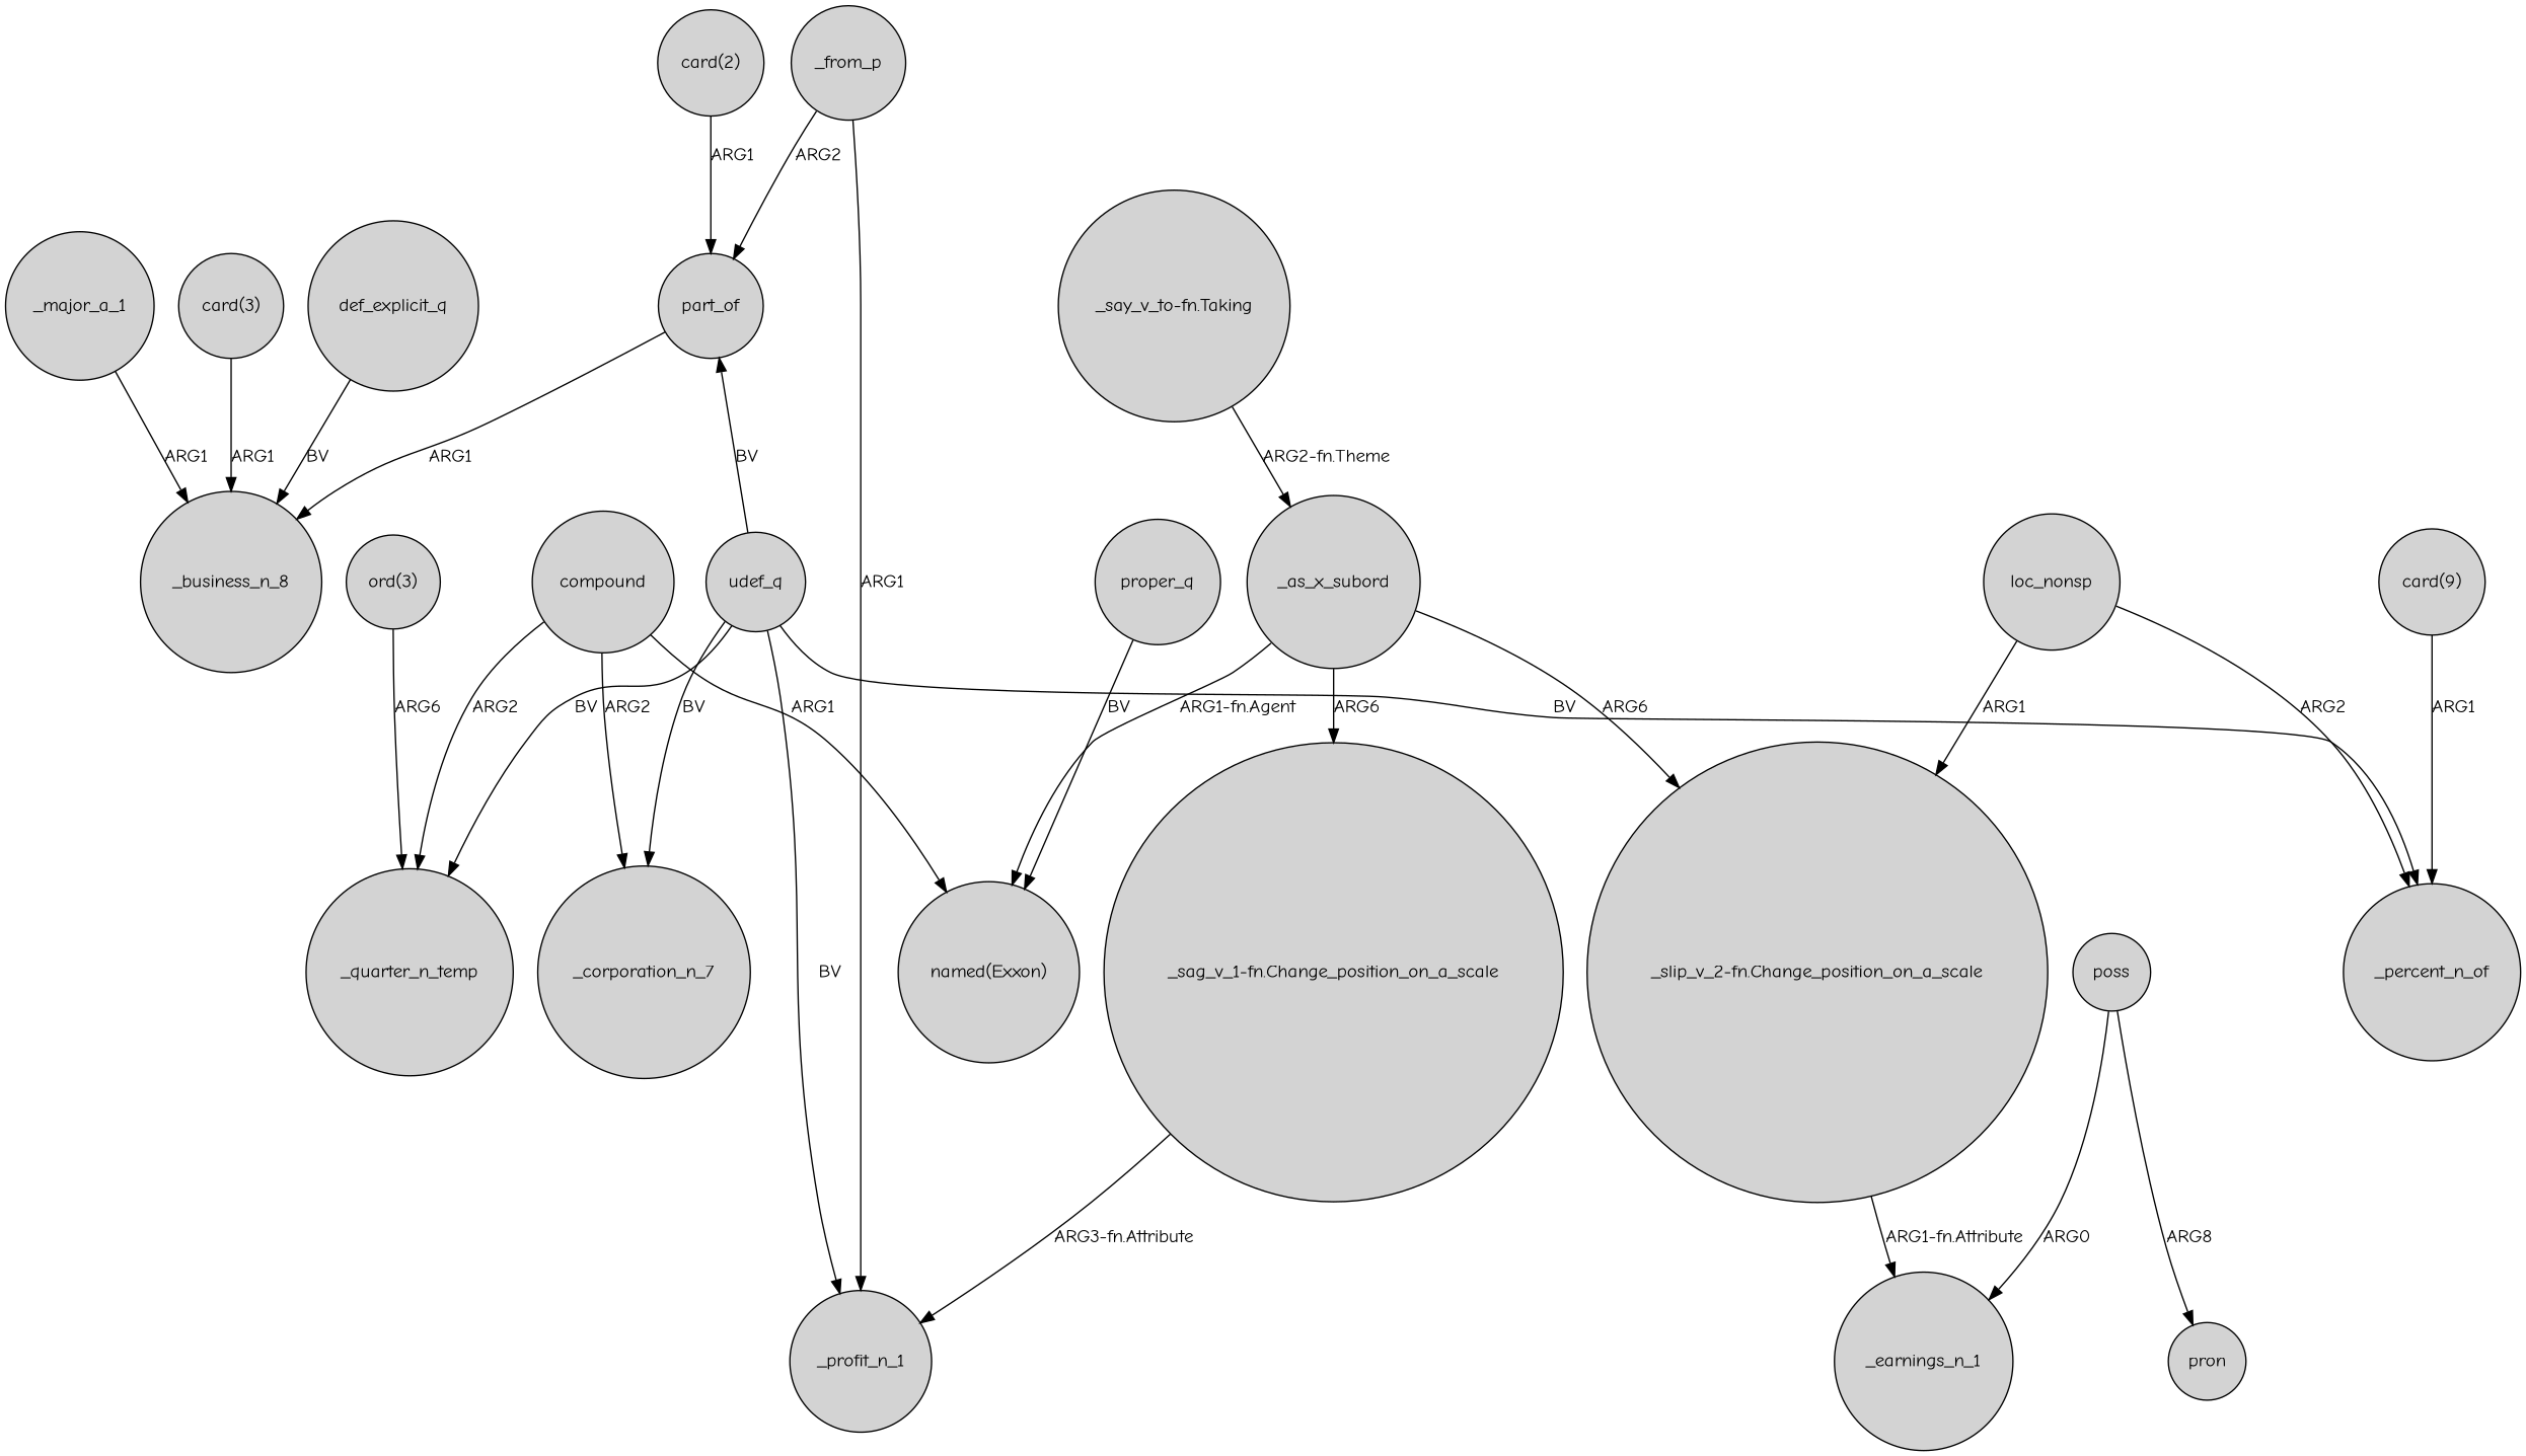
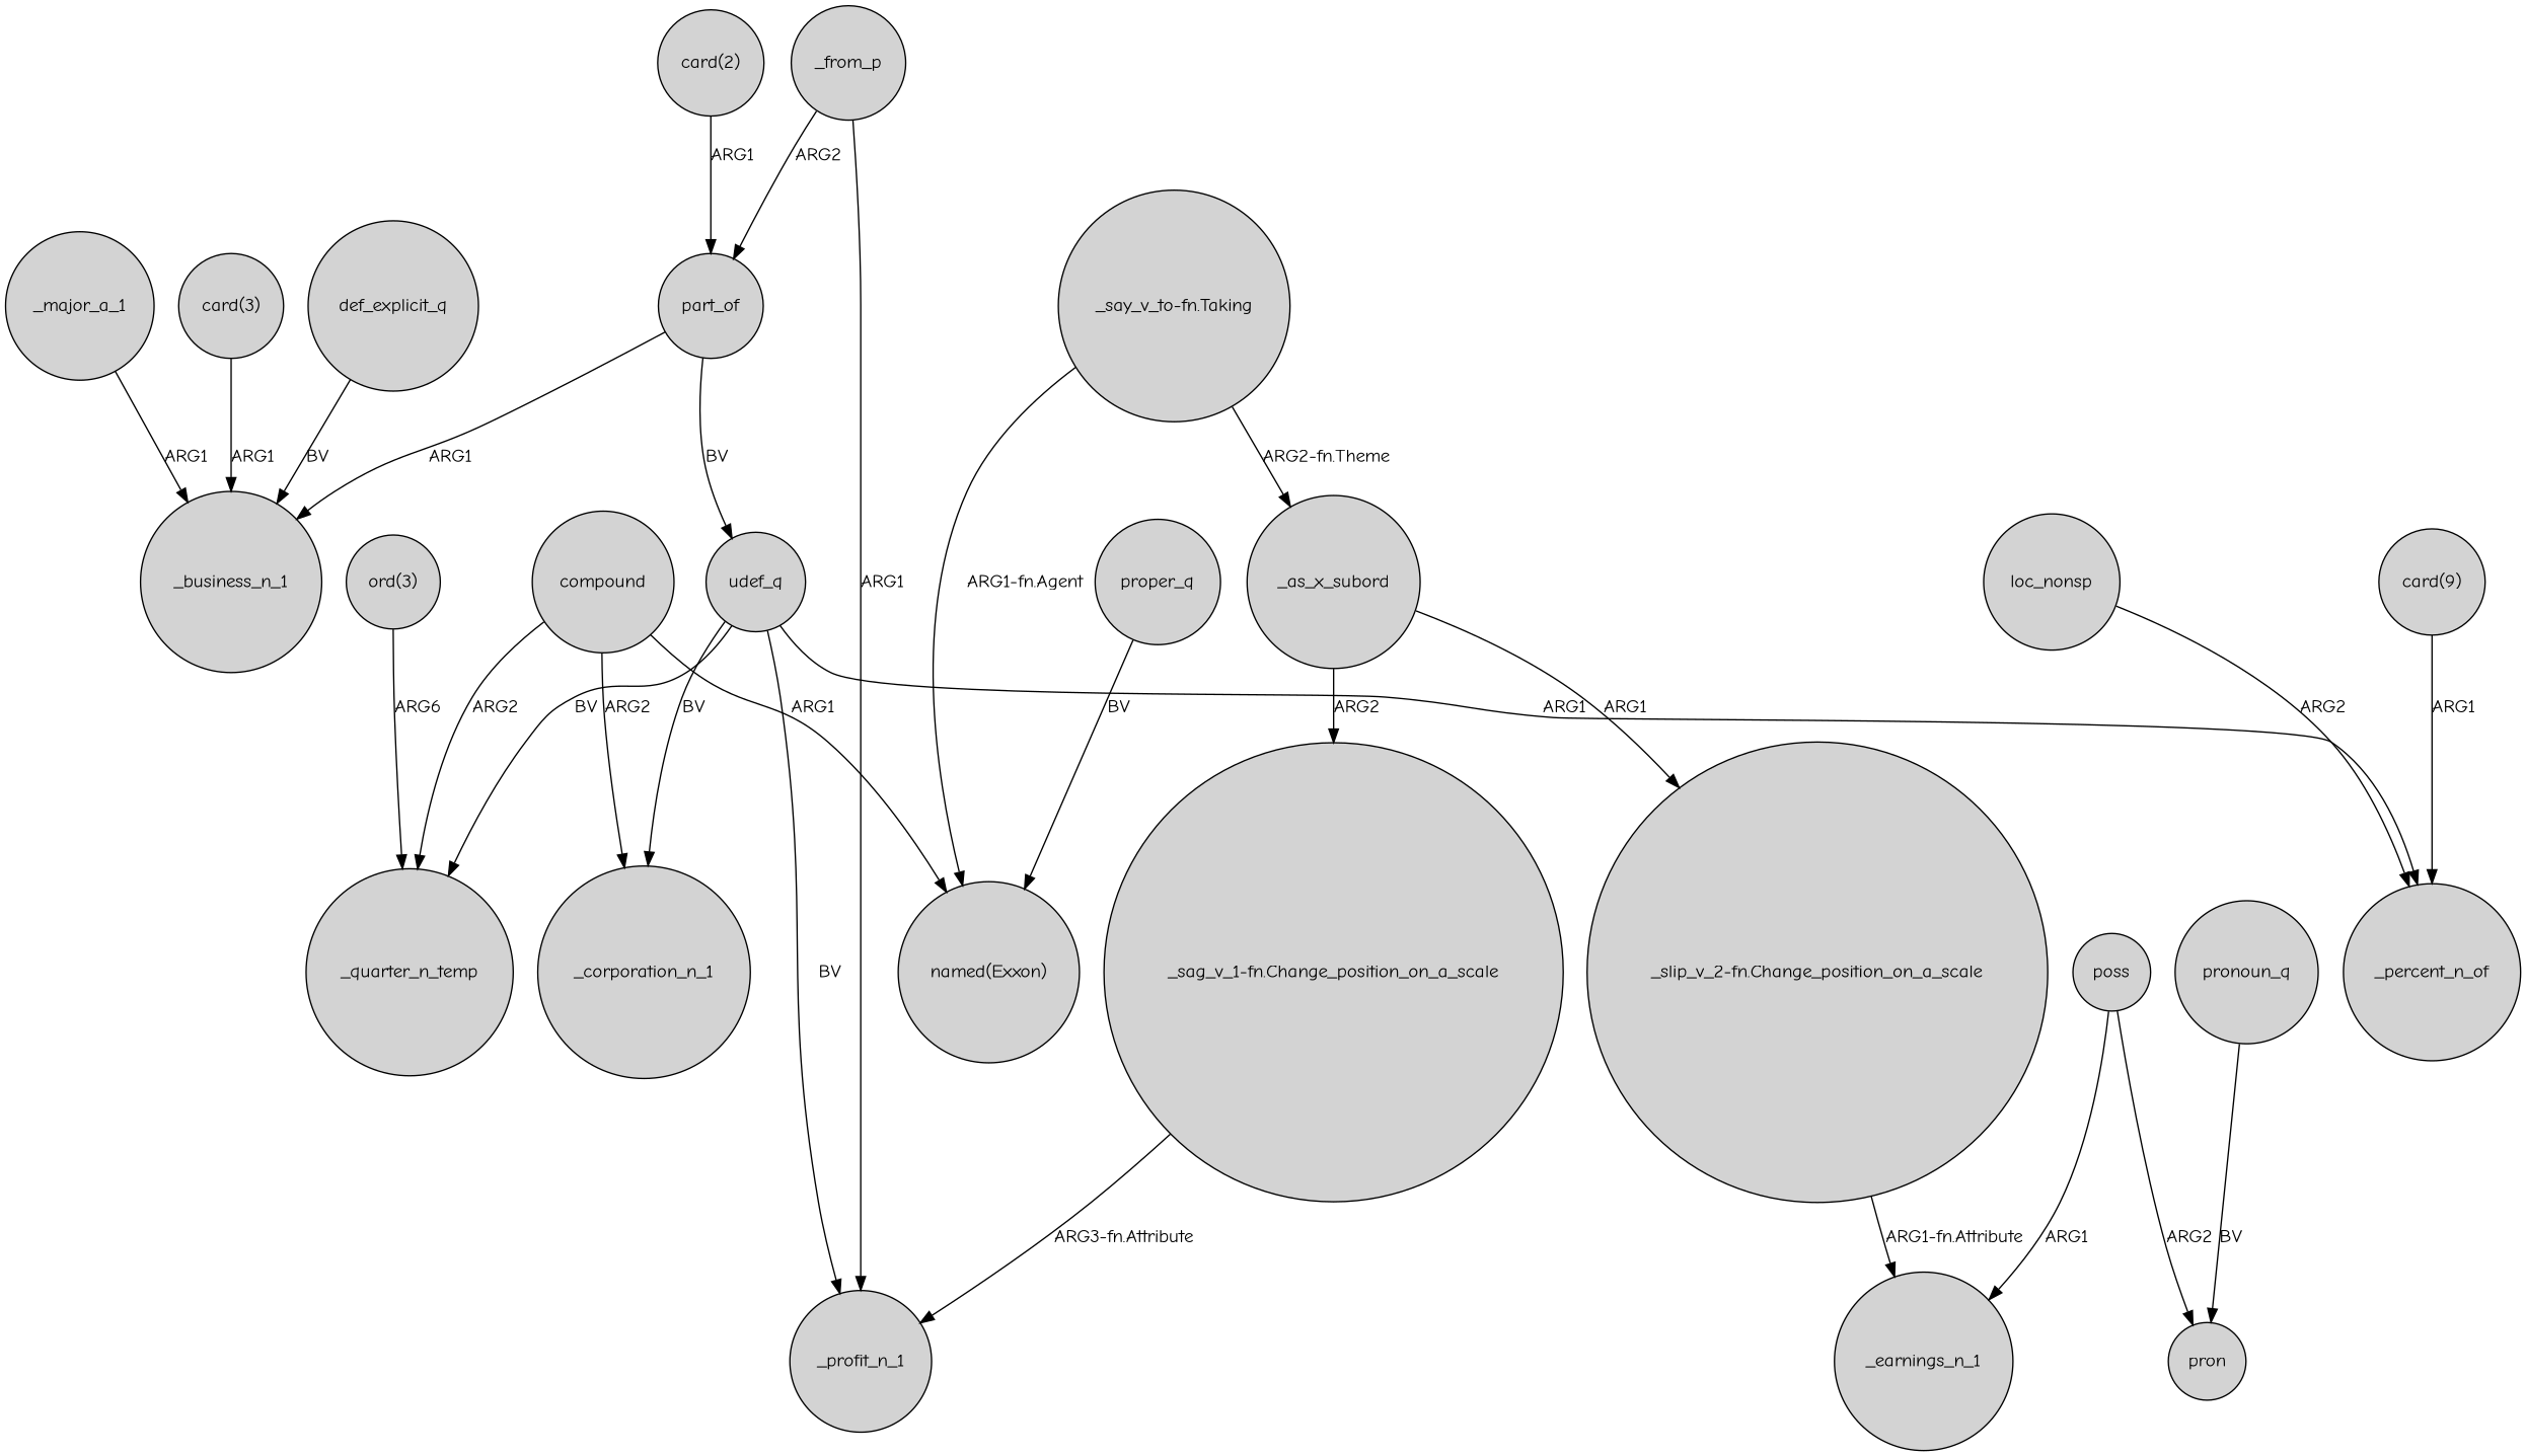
  digraph {
    fontname="Comic Neue"
    node [fontname="Comic Neue" shape=circle style=filled]
    edge [fontname="Comic Neue"]
    def_explicit_q
-   _business_n_1 [label=_business_n_8]
+   _business_n_1
    poss
    _earnings_n_1
    pron
    "ord(3)"
    _quarter_n_temp
    udef_q
    part_of
    _percent_n_of
    _profit_n_1
-   _corporation_n_1 [label=_corporation_n_7]
+   _corporation_n_1
    _major_a_1
    "card(9)"
    "card(2)"
    _from_p
    "_sag_v_1-fn.Change_position_on_a_scale"
    proper_q
    "named(Exxon)"
    _as_x_subord
    "_slip_v_2-fn.Change_position_on_a_scale"
    loc_nonsp
+   pronoun_q
    compound
    "_say_v_to-fn.Taking"
    "card(3)"
    def_explicit_q -> _business_n_1 [label=BV]
-   poss -> _earnings_n_1 [label=ARG0]
-   poss -> pron [label=ARG8]
+   poss -> _earnings_n_1 [label=ARG1]
+   poss -> pron [label=ARG2]
    "ord(3)" -> _quarter_n_temp [label=ARG6]
    udef_q -> _quarter_n_temp [label=BV]
-   udef_q -> part_of [label=BV]
-   udef_q -> _percent_n_of [label=BV]
+   part_of -> udef_q [label=BV]
+   udef_q -> _percent_n_of [label=ARG1]
    udef_q -> _profit_n_1 [label=BV]
    udef_q -> _corporation_n_1 [label=BV]
    part_of -> _business_n_1 [label=ARG1]
    _major_a_1 -> _business_n_1 [label=ARG1]
    "card(9)" -> _percent_n_of [label=ARG1]
    "card(2)" -> part_of [label=ARG1]
    _from_p -> part_of [label=ARG2]
    _from_p -> _profit_n_1 [label=ARG1]
    "_sag_v_1-fn.Change_position_on_a_scale" -> _profit_n_1 [label="ARG3-fn.Attribute"]
    proper_q -> "named(Exxon)" [label=BV]
-   _as_x_subord -> "_sag_v_1-fn.Change_position_on_a_scale" [label=ARG6]
-   _as_x_subord -> "_slip_v_2-fn.Change_position_on_a_scale" [label=ARG6]
+   _as_x_subord -> "_sag_v_1-fn.Change_position_on_a_scale" [label=ARG2]
+   _as_x_subord -> "_slip_v_2-fn.Change_position_on_a_scale" [label=ARG1]
    "_slip_v_2-fn.Change_position_on_a_scale" -> _earnings_n_1 [label="ARG1-fn.Attribute"]
    loc_nonsp -> _percent_n_of [label=ARG2]
-   loc_nonsp -> "_slip_v_2-fn.Change_position_on_a_scale" [label=ARG1]
+   pronoun_q -> pron [label=BV]
    compound -> _quarter_n_temp [label=ARG2]
    compound -> _corporation_n_1 [label=ARG2]
    compound -> "named(Exxon)" [label=ARG1]
-   _as_x_subord -> "named(Exxon)" [label="ARG1-fn.Agent"]
+   "_say_v_to-fn.Taking" -> "named(Exxon)" [label="ARG1-fn.Agent"]
    "_say_v_to-fn.Taking" -> _as_x_subord [label="ARG2-fn.Theme"]
    "card(3)" -> _business_n_1 [label=ARG1]
  }
